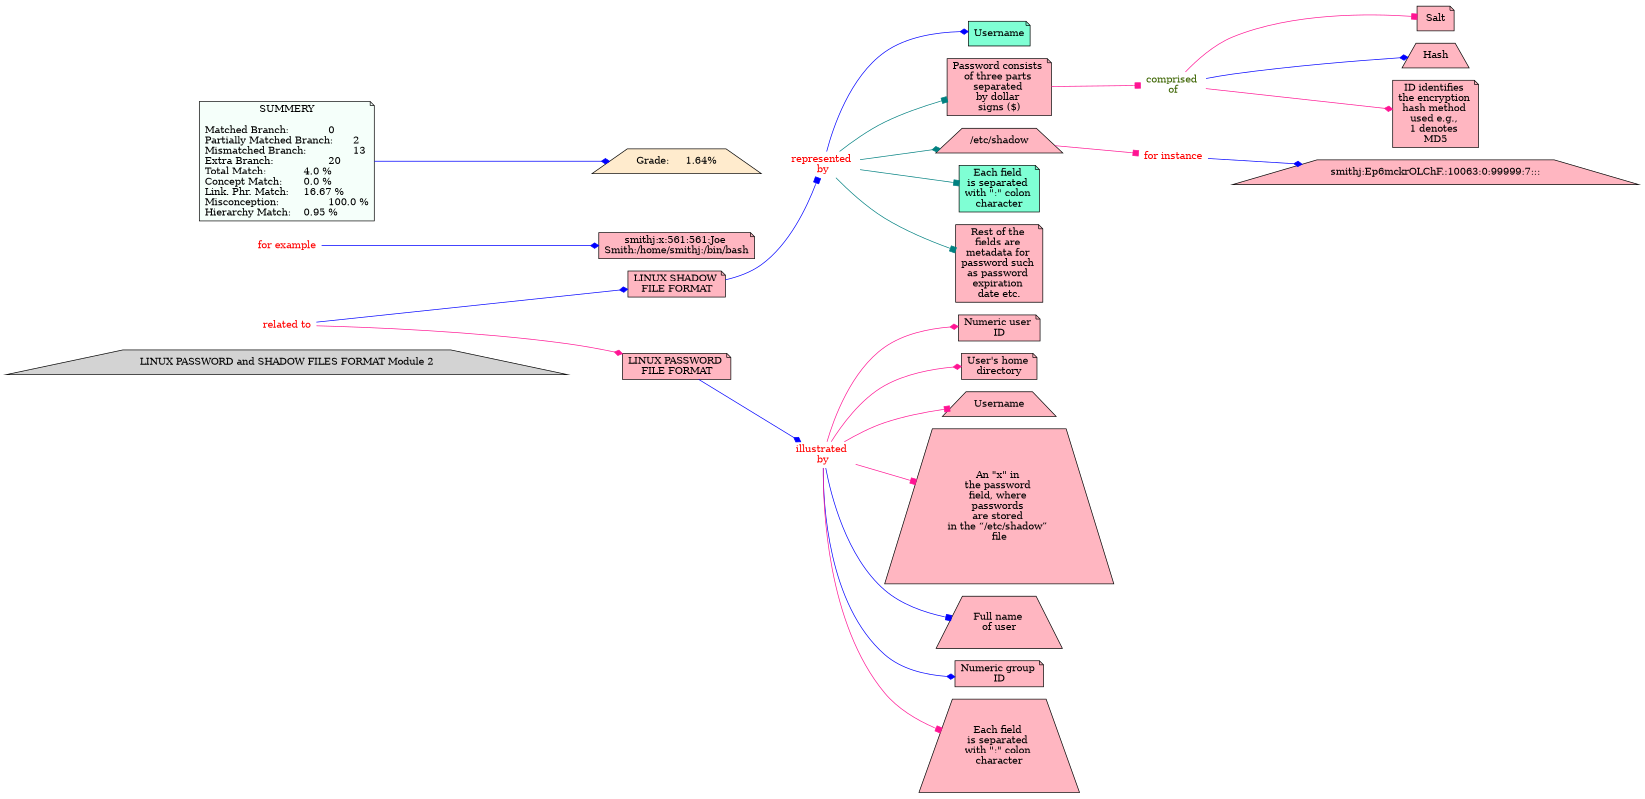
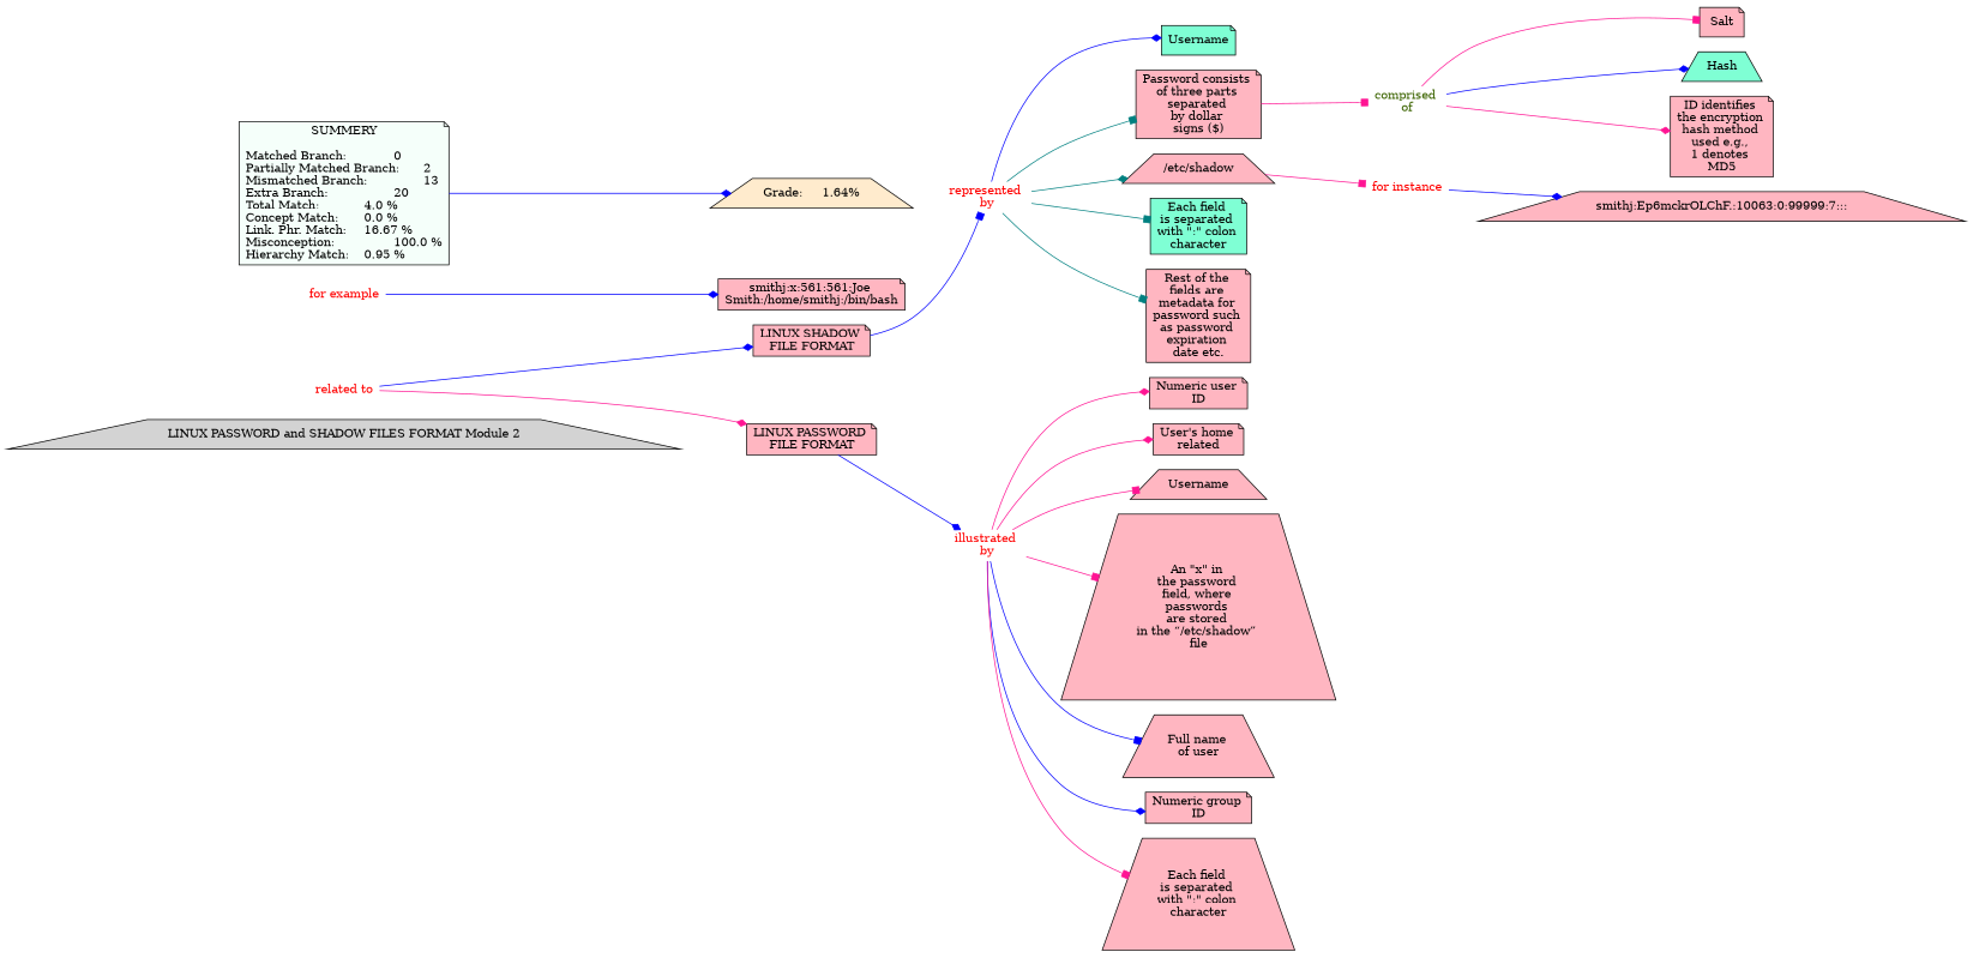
  digraph {
    rankdir=LR
    node [Gsplines=true shape=note style=filled fillcolor="#FFB6C1"]
    edge [arrowhead=diamond color=blue constraint=true]
    n1 [label="LINUX PASSWORD and SHADOW FILES FORMAT Module 2" shape=trapezium fillcolor=""]
    n2 [fontcolor=red label="represented \nby" shape=none style="" fillcolor=""]
    n3 [fillcolor=aquamarine label=Username]
    n4 [label="Password consists \nof three parts \nseparated \nby dollar \nsigns ($)"]
    n5 [label="/etc/shadow" shape=trapezium]
    n6 [fillcolor=aquamarine label="Each field \nis separated \nwith \":\" colon \ncharacter"]
    n7 [label="Rest of the \nfields are \nmetadata for \npassword such \nas password \nexpiration \ndate etc."]
    n8 [fontcolor="#3B6300" label="comprised \nof" shape=none style="" fillcolor=""]
    n9 [fontcolor=red label="for instance\n" shape=none style="" fillcolor=""]
    n10 [label=Salt]
-   n11 [label=Hash shape=trapezium]
+   n11 [fillcolor=aquamarine label=Hash shape=trapezium]
    n12 [label="ID identifies \nthe encryption \nhash method \nused e.g., \n1 denotes \nMD5"]
    n13 [fontcolor=red label="illustrated \nby" shape=none style="" fillcolor=""]
    n14 [label="Numeric user \nID"]
-   n15 [label="User's home \ndirectory"]
+   n15 [label="User's home \nrelated"]
    n16 [label=Username shape=trapezium]
    n17 [label="An \"x\" in \nthe password \nfield, where \npasswords \nare stored \nin the “/etc/shadow” \nfile" shape=trapezium]
    n18 [label="Full name \nof user" shape=trapezium]
    n19 [label="Numeric group \nID"]
    n20 [label="Each field \nis separated \nwith \":\" colon \ncharacter" shape=trapezium]
    n21 [fontcolor=red label="for example\n" shape=none style="" fillcolor=""]
    n22 [label="smithj:x:561:561:Joe \nSmith:/home/smithj:/bin/bash"]
    n23 [label="smithj:Ep6mckrOLChF.:10063:0:99999:7:::" shape=trapezium]
    n24 [label="LINUX SHADOW \nFILE FORMAT\n"]
    n25 [label="LINUX PASSWORD \nFILE FORMAT\n"]
    n26 [fontcolor=red label="related to\n" shape=none style="" fillcolor=""]
    n27 [fillcolor="#F5FFFA" label="SUMMERY\n\nMatched Branch:		0\lPartially Matched Branch:	2\lMismatched Branch:		13\lExtra Branch:			20\lTotal Match:		4.0 %\lConcept Match:	0.0 %\lLink. Phr. Match:	16.67 %\lMisconception:		100.0 %\lHierarchy Match:	0.95 %\l"]
    n28 [fillcolor="#FFEBCD" label="Grade:	1.64%" shape=trapezium]
    n2 -> n3
    n2 -> n4 [arrowhead=box color=teal]
    n2 -> n5 [color=teal]
    n2 -> n6 [arrowhead=box color=teal]
    n2 -> n7 [arrowhead=box color=teal]
    n4 -> n8 [arrowhead=box color=deeppink]
    n5 -> n9 [arrowhead=box color=deeppink]
    n8 -> n10 [arrowhead=box color=deeppink]
    n8 -> n11
    n8 -> n12 [color=deeppink]
    n9 -> n23
    n13 -> n14 [color=deeppink]
    n13 -> n15 [color=deeppink]
    n13 -> n16 [arrowhead=box color=deeppink]
    n13 -> n17 [arrowhead=box color=deeppink]
    n13 -> n18 [arrowhead=box]
    n13 -> n19
    n13 -> n20 [arrowhead=box color=deeppink]
    n21 -> n22
    n24 -> n2 [arrowhead=box]
    n25 -> n13
    n26 -> n24
    n26 -> n25 [color=deeppink]
    n27 -> n28
  }
